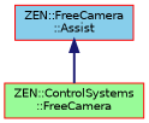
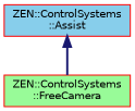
  digraph {
    node [color=red fontname=Helvetica fontsize=10 shape=record style=filled]
    n1 [fillcolor=palegreen fontcolor=black height=0.2 label="ZEN::ControlSystems\l::FreeCamera" width=0.4]
-   n2 [fillcolor=skyblue height=0.2 label="ZEN::FreeCamera\l::Assist" width=0.4]
+   n2 [fillcolor=skyblue height=0.2 label="ZEN::ControlSystems\l::Assist" width=0.4]
    n2 -> n1 [color=midnightblue dir=back fontname=Helvetica fontsize=10 labelfontname=Helvetica labelfontsize=10 style=bold]
  }
